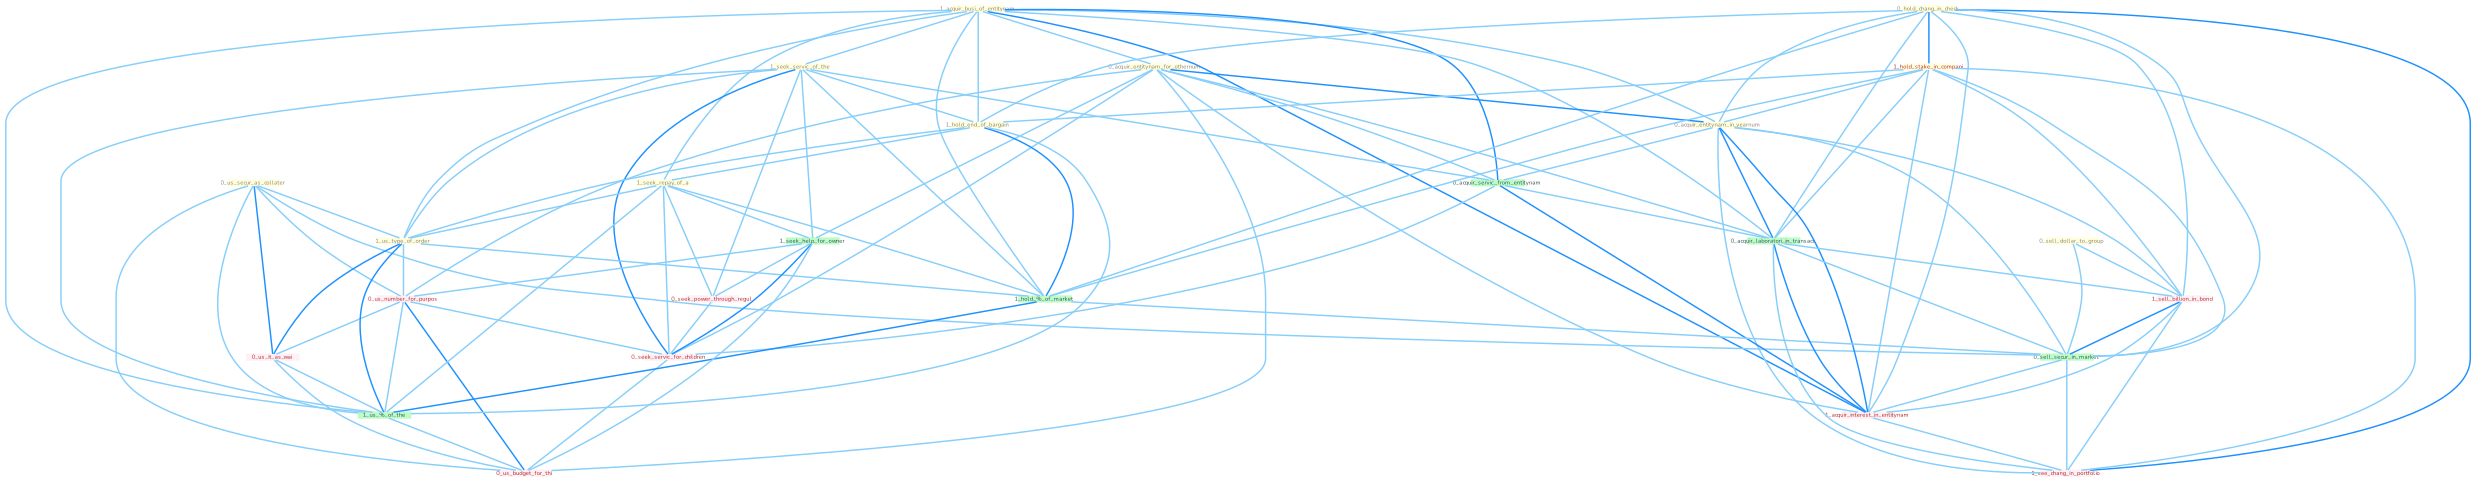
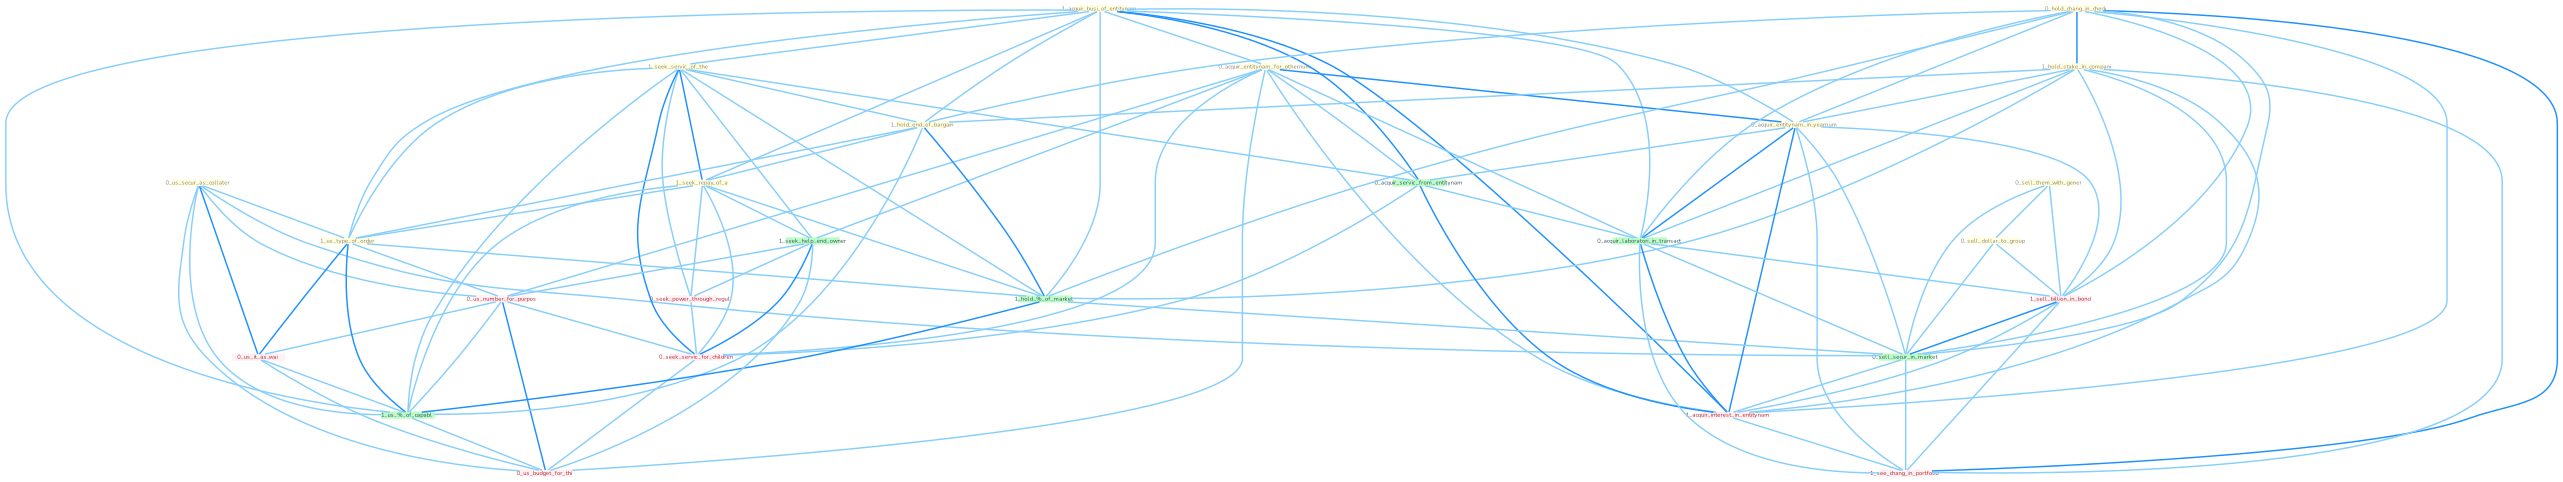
  graph {
    fontname=Nunito
    node [color="#ffffe0" fixedsize=true fontcolor="#8b7d6b" fontname=Nunito fontsize=4 shape=polygon style=filled]
    edge [color="#87cefa" fontname=Nunito w=1]
    "0_seek_power_through_regul " [color="#fff0f5" fontcolor="#b22222" height=.06 width=.5]
    "0_us_number_for_purpos " [color="#fff0f5" fontcolor="#b22222" height=.06 width=.5]
    "1_sell_billion_in_bond " [color="#fff0f5" fontcolor="#b22222" height=.06 width=.5]
    "0_us_it_as_wai " [color="#fff0f5" fontcolor="#b22222" height=.06 width=.5]
    "1_acquir_interest_in_entitynam " [color="#fff0f5" fontcolor="#b22222" height=.06 width=.5]
    "0_seek_servic_for_children " [color="#fff0f5" fontcolor="#b22222" height=.06 width=.5]
    "1_see_chang_in_portfolio " [color="#fff0f5" fontcolor="#b22222" height=.06 width=.5]
    "0_us_budget_for_thi " [color="#fff0f5" fontcolor="#b22222" height=.06 width=.5]
    "1_acquir_busi_of_entitynam " [height=.06 width=.5]
+   "0_sell_them_with_gener " [height=.06 width=.5]
    "0_sell_dollar_to_group " [height=.06 width=.5]
    "0_us_secur_as_collater " [height=.06 width=.5]
    "0_acquir_entitynam_for_othernum " [height=.06 width=.5]
    "0_hold_chang_in_check " [height=.06 width=.5]
-   "1_hold_stake_in_compani " [fontcolor="#b22222" height=.06 width=.5]
+   "1_hold_stake_in_compani " [height=.06 width=.5]
    "1_seek_servic_of_the " [height=.06 width=.5]
    "1_hold_end_of_bargain " [height=.06 width=.5]
    "1_seek_repay_of_a " [height=.06 width=.5]
    "0_acquir_entitynam_in_yearnum " [height=.06 width=.5]
    "1_us_type_of_order " [height=.06 width=.5]
    "0_acquir_servic_from_entitynam " [color="#BDFCC9" fontcolor="#2f4f4f" height=.06 width=.5]
    "1_hold_%_of_market " [color="#BDFCC9" fontcolor="#2f4f4f" height=.06 width=.5]
    "0_acquir_laboratori_in_transact " [color="#BDFCC9" fontcolor="#2f4f4f" height=.06 width=.5]
-   "1_us_%_of_capabl " [color="#BDFCC9" fontcolor="#2f4f4f" height=.06 width=.5 label="1_us_%_of_the"]
+   "1_us_%_of_capabl " [color="#BDFCC9" fontcolor="#2f4f4f" height=.06 width=.5]
    "0_sell_secur_in_market " [color="#BDFCC9" fontcolor="#2f4f4f" height=.06 width=.5]
-   "1_seek_help_for_owner " [color="#BDFCC9" fontcolor="#2f4f4f" height=.06 width=.5]
+   "1_seek_help_for_owner " [color="#BDFCC9" fontcolor="#2f4f4f" height=.06 width=.5 label="1_seek_help_end_owner"]
    subgraph sub_1 {
      "0_seek_power_through_regul "
      "0_us_number_for_purpos "
      "1_sell_billion_in_bond "
      "0_us_it_as_wai "
      "1_acquir_interest_in_entitynam "
      "0_seek_servic_for_children "
      "1_see_chang_in_portfolio "
      "0_us_budget_for_thi "
    }
    subgraph sub_2 {
      "1_acquir_busi_of_entitynam "
+     "0_sell_them_with_gener "
      "0_sell_dollar_to_group "
      "0_us_secur_as_collater "
      "0_acquir_entitynam_for_othernum "
      "0_hold_chang_in_check "
      "1_hold_stake_in_compani "
      "1_seek_servic_of_the "
      "1_hold_end_of_bargain "
      "1_seek_repay_of_a "
      "0_acquir_entitynam_in_yearnum "
      "1_us_type_of_order "
    }
    "0_seek_power_through_regul " -- "0_seek_servic_for_children "
    "0_us_number_for_purpos " -- "0_us_it_as_wai "
    "0_us_number_for_purpos " -- "0_seek_servic_for_children "
    "0_us_number_for_purpos " -- "0_us_budget_for_thi " [color="#1e90ff" w=2]
    "0_us_number_for_purpos " -- "1_us_%_of_capabl "
    "1_sell_billion_in_bond " -- "1_acquir_interest_in_entitynam "
    "1_sell_billion_in_bond " -- "1_see_chang_in_portfolio "
    "1_sell_billion_in_bond " -- "0_sell_secur_in_market " [color="#1e90ff" w=2]
    "0_us_it_as_wai " -- "0_us_budget_for_thi "
    "0_us_it_as_wai " -- "1_us_%_of_capabl "
    "1_acquir_interest_in_entitynam " -- "1_see_chang_in_portfolio "
    "0_seek_servic_for_children " -- "0_us_budget_for_thi "
    "1_acquir_busi_of_entitynam " -- "1_acquir_interest_in_entitynam " [color="#1e90ff" w=2]
    "1_acquir_busi_of_entitynam " -- "0_acquir_entitynam_for_othernum "
    "1_acquir_busi_of_entitynam " -- "1_seek_servic_of_the "
    "1_acquir_busi_of_entitynam " -- "1_hold_end_of_bargain "
    "1_acquir_busi_of_entitynam " -- "1_seek_repay_of_a "
    "1_acquir_busi_of_entitynam " -- "0_acquir_entitynam_in_yearnum "
    "1_acquir_busi_of_entitynam " -- "1_us_type_of_order "
    "1_acquir_busi_of_entitynam " -- "0_acquir_servic_from_entitynam " [color="#1e90ff" w=2]
    "1_acquir_busi_of_entitynam " -- "1_hold_%_of_market "
    "1_acquir_busi_of_entitynam " -- "0_acquir_laboratori_in_transact "
    "1_acquir_busi_of_entitynam " -- "1_us_%_of_capabl "
+   "0_sell_them_with_gener " -- "1_sell_billion_in_bond "
+   "0_sell_them_with_gener " -- "0_sell_dollar_to_group "
+   "0_sell_them_with_gener " -- "0_sell_secur_in_market "
    "0_sell_dollar_to_group " -- "1_sell_billion_in_bond "
    "0_sell_dollar_to_group " -- "0_sell_secur_in_market "
    "0_us_secur_as_collater " -- "0_us_number_for_purpos "
    "0_us_secur_as_collater " -- "0_us_it_as_wai " [color="#1e90ff" w=2]
    "0_us_secur_as_collater " -- "0_us_budget_for_thi "
    "0_us_secur_as_collater " -- "1_us_type_of_order "
    "0_us_secur_as_collater " -- "1_us_%_of_capabl "
    "0_us_secur_as_collater " -- "0_sell_secur_in_market "
    "0_acquir_entitynam_for_othernum " -- "0_us_number_for_purpos "
    "0_acquir_entitynam_for_othernum " -- "1_acquir_interest_in_entitynam "
    "0_acquir_entitynam_for_othernum " -- "0_seek_servic_for_children "
    "0_acquir_entitynam_for_othernum " -- "0_us_budget_for_thi "
    "0_acquir_entitynam_for_othernum " -- "0_acquir_entitynam_in_yearnum " [color="#1e90ff" w=2]
    "0_acquir_entitynam_for_othernum " -- "0_acquir_servic_from_entitynam "
    "0_acquir_entitynam_for_othernum " -- "0_acquir_laboratori_in_transact "
    "0_acquir_entitynam_for_othernum " -- "1_seek_help_for_owner "
    "0_hold_chang_in_check " -- "1_sell_billion_in_bond "
    "0_hold_chang_in_check " -- "1_acquir_interest_in_entitynam "
    "0_hold_chang_in_check " -- "1_see_chang_in_portfolio " [color="#1e90ff" w=2]
    "0_hold_chang_in_check " -- "1_hold_stake_in_compani " [color="#1e90ff" w=2]
    "0_hold_chang_in_check " -- "1_hold_end_of_bargain "
    "0_hold_chang_in_check " -- "0_acquir_entitynam_in_yearnum "
    "0_hold_chang_in_check " -- "1_hold_%_of_market "
    "0_hold_chang_in_check " -- "0_acquir_laboratori_in_transact "
    "0_hold_chang_in_check " -- "0_sell_secur_in_market "
    "1_hold_stake_in_compani " -- "1_sell_billion_in_bond "
    "1_hold_stake_in_compani " -- "1_acquir_interest_in_entitynam "
    "1_hold_stake_in_compani " -- "1_see_chang_in_portfolio "
    "1_hold_stake_in_compani " -- "1_hold_end_of_bargain "
    "1_hold_stake_in_compani " -- "0_acquir_entitynam_in_yearnum "
    "1_hold_stake_in_compani " -- "1_hold_%_of_market "
    "1_hold_stake_in_compani " -- "0_acquir_laboratori_in_transact "
    "1_hold_stake_in_compani " -- "0_sell_secur_in_market "
    "1_seek_servic_of_the " -- "0_seek_power_through_regul "
    "1_seek_servic_of_the " -- "0_seek_servic_for_children " [color="#1e90ff" w=2]
    "1_seek_servic_of_the " -- "1_hold_end_of_bargain "
+   "1_seek_servic_of_the " -- "1_seek_repay_of_a " [color="#1e90ff" w=2]
    "1_seek_servic_of_the " -- "1_us_type_of_order "
    "1_seek_servic_of_the " -- "0_acquir_servic_from_entitynam "
    "1_seek_servic_of_the " -- "1_hold_%_of_market "
    "1_seek_servic_of_the " -- "1_us_%_of_capabl "
    "1_seek_servic_of_the " -- "1_seek_help_for_owner "
    "1_hold_end_of_bargain " -- "1_seek_repay_of_a "
    "1_hold_end_of_bargain " -- "1_us_type_of_order "
    "1_hold_end_of_bargain " -- "1_hold_%_of_market " [color="#1e90ff" w=2]
    "1_hold_end_of_bargain " -- "1_us_%_of_capabl "
    "1_seek_repay_of_a " -- "0_seek_power_through_regul "
    "1_seek_repay_of_a " -- "0_seek_servic_for_children "
    "1_seek_repay_of_a " -- "1_us_type_of_order "
    "1_seek_repay_of_a " -- "1_hold_%_of_market "
    "1_seek_repay_of_a " -- "1_us_%_of_capabl "
    "1_seek_repay_of_a " -- "1_seek_help_for_owner "
    "0_acquir_entitynam_in_yearnum " -- "1_sell_billion_in_bond "
    "0_acquir_entitynam_in_yearnum " -- "1_acquir_interest_in_entitynam " [color="#1e90ff" w=2]
    "0_acquir_entitynam_in_yearnum " -- "1_see_chang_in_portfolio "
    "0_acquir_entitynam_in_yearnum " -- "0_acquir_servic_from_entitynam "
    "0_acquir_entitynam_in_yearnum " -- "0_acquir_laboratori_in_transact " [color="#1e90ff" w=2]
    "0_acquir_entitynam_in_yearnum " -- "0_sell_secur_in_market "
    "1_us_type_of_order " -- "0_us_number_for_purpos "
    "1_us_type_of_order " -- "0_us_it_as_wai " [color="#1e90ff"]
    "1_us_type_of_order " -- "1_hold_%_of_market "
    "1_us_type_of_order " -- "1_us_%_of_capabl " [color="#1e90ff" w=2]
    "0_acquir_servic_from_entitynam " -- "1_acquir_interest_in_entitynam " [color="#1e90ff" w=2]
    "0_acquir_servic_from_entitynam " -- "0_seek_servic_for_children "
    "0_acquir_servic_from_entitynam " -- "0_acquir_laboratori_in_transact "
    "1_hold_%_of_market " -- "1_us_%_of_capabl " [color="#1e90ff" w=2]
    "1_hold_%_of_market " -- "0_sell_secur_in_market "
    "0_acquir_laboratori_in_transact " -- "1_sell_billion_in_bond "
    "0_acquir_laboratori_in_transact " -- "1_acquir_interest_in_entitynam " [color="#1e90ff" w=2]
    "0_acquir_laboratori_in_transact " -- "1_see_chang_in_portfolio "
    "0_acquir_laboratori_in_transact " -- "0_sell_secur_in_market "
    "1_us_%_of_capabl " -- "0_us_budget_for_thi "
    "0_sell_secur_in_market " -- "1_acquir_interest_in_entitynam "
    "0_sell_secur_in_market " -- "1_see_chang_in_portfolio "
    "1_seek_help_for_owner " -- "0_seek_power_through_regul "
    "1_seek_help_for_owner " -- "0_us_number_for_purpos "
    "1_seek_help_for_owner " -- "0_seek_servic_for_children " [color="#1e90ff" w=2]
    "1_seek_help_for_owner " -- "0_us_budget_for_thi "
  }
